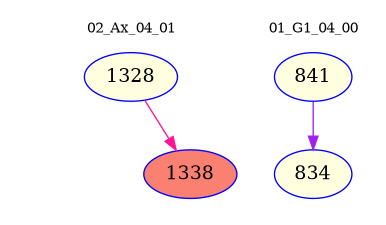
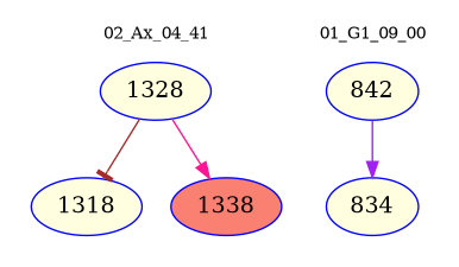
  digraph {
    node [color=blue fillcolor=lightyellow style=filled]
    edge [arrowhead=normal]
    n1 [label=1328]
+   n2 [label=1318]
    n3 [fillcolor=salmon label=1338]
-   n4 [label=841]
+   n4 [label=842]
    n5 [label=834]
    subgraph cluster_1 {
      color=white
      fontsize=10
-     label="02_Ax_04_01"
+     label="02_Ax_04_41"
      n1
+     n2
      n3
    }
    subgraph cluster_2 {
      color=white
      fontsize=10
-     label="01_G1_04_00"
+     label="01_G1_09_00"
      n4
      n5
    }
+   n1 -> n2 [arrowhead=tee color=brown]
    n1 -> n3 [color=deeppink]
    n4 -> n5 [color=purple]
  }
